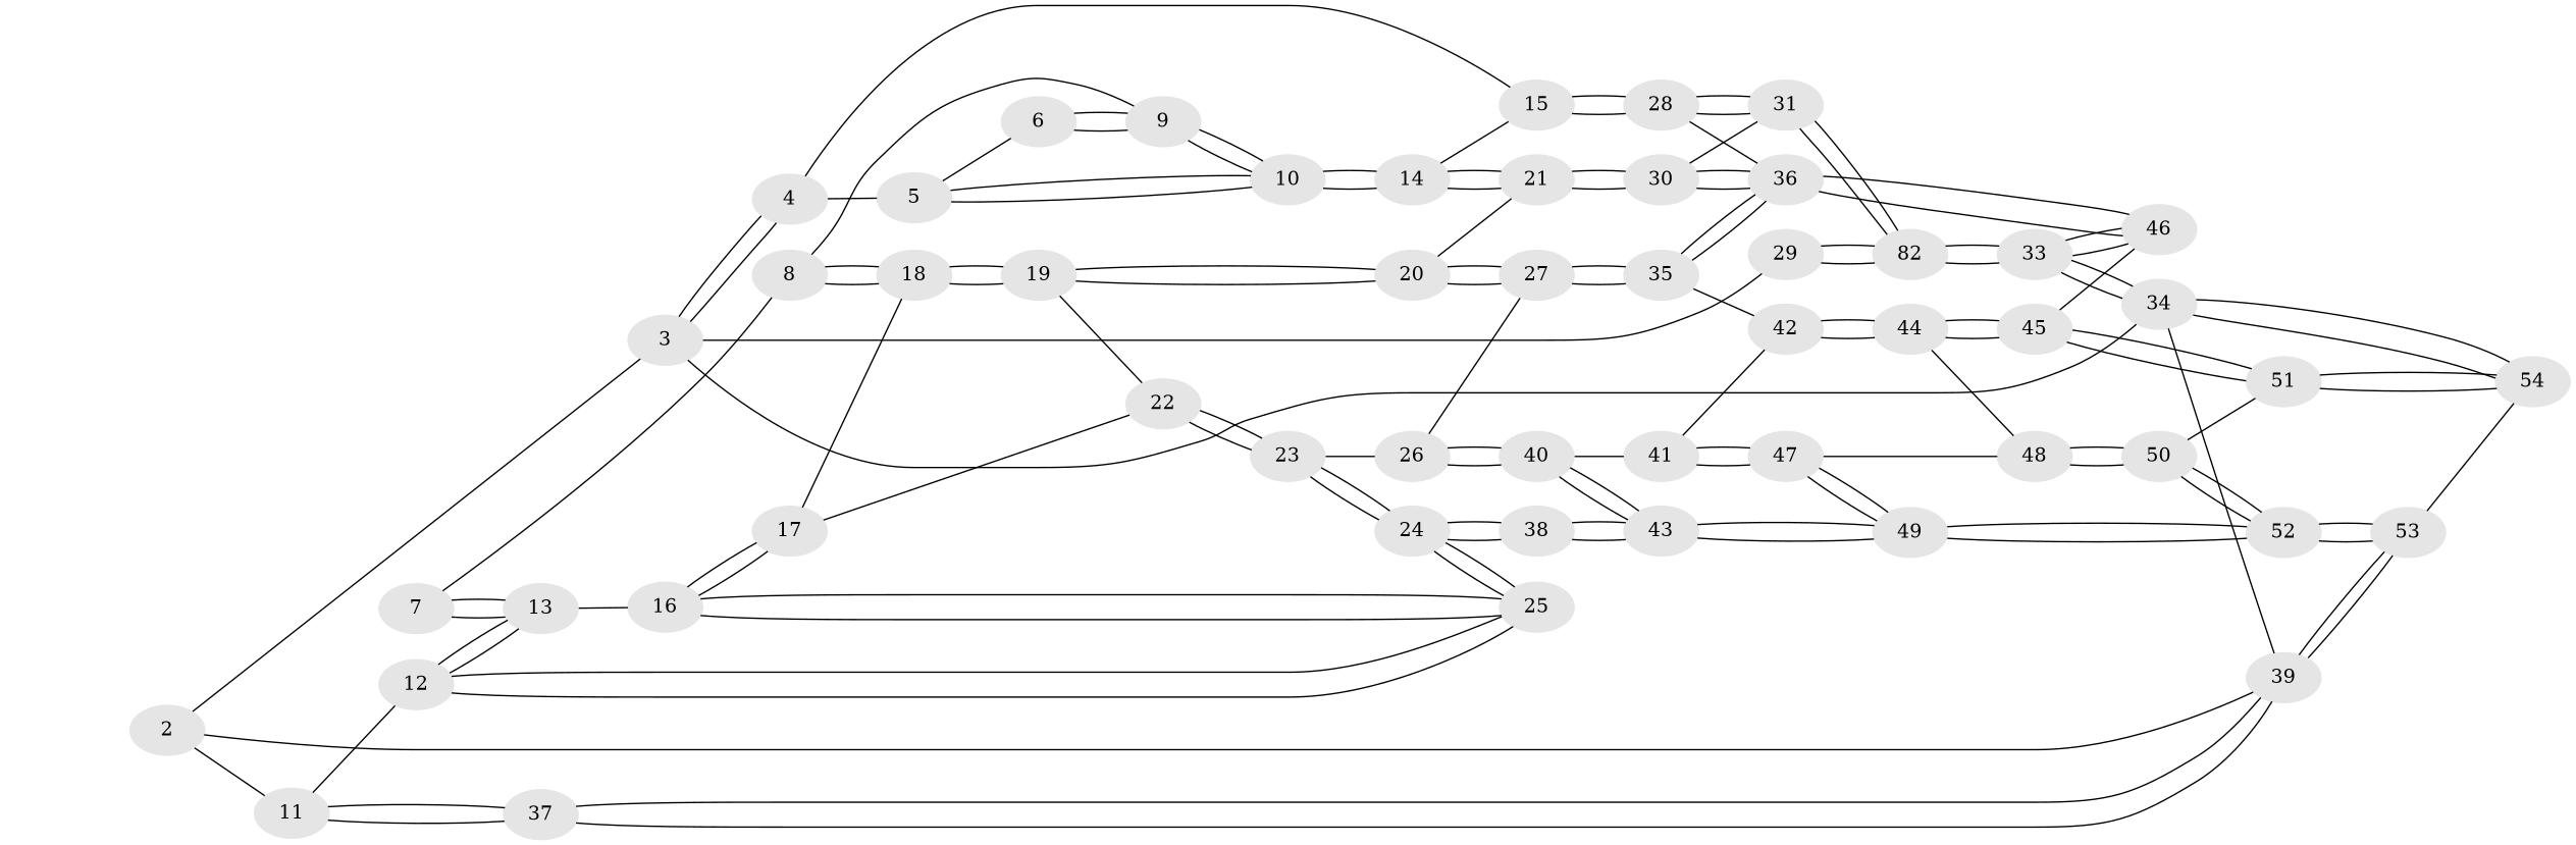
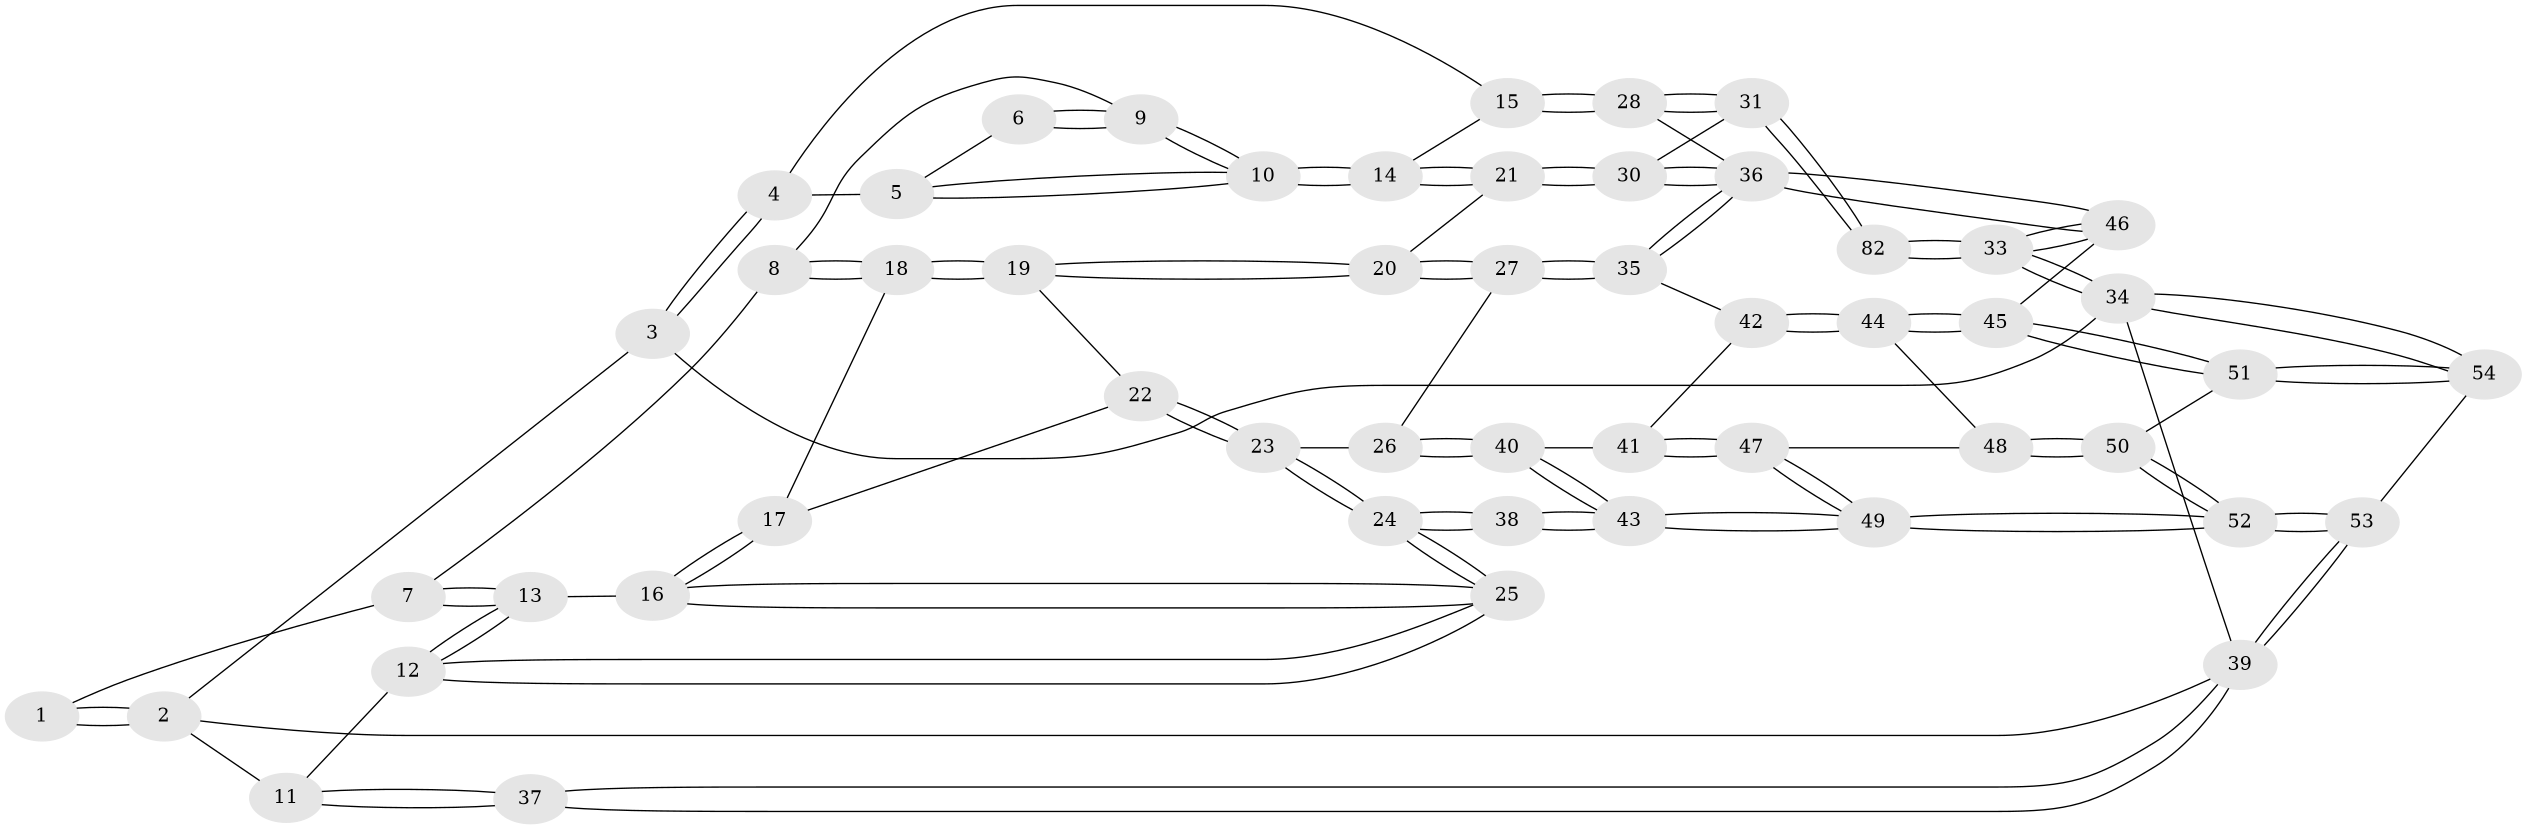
  graph {
    rankdir=LR
    node [color=gray90 style=filled]
+   1
    2
    7
    3
    11
    39
    8
    13
    4
-   29
    34
    12
    37
    53
    5
    15
    n17 [label=82]
    54
    6
    10
    28
    9
    14
    18
    16
    19
    21
    25
    17
    30
    31
    36
    22
    23
    20
    27
    35
    24
    26
    38
    40
    43
    41
    42
    33
    46
    44
    49
    47
    48
    45
    52
    51
    50
+   1 -- 2
+   1 -- 2
+   1 -- 7
    2 -- 3
    2 -- 11
    2 -- 39
    7 -- 8
    7 -- 13
    7 -- 13
    3 -- 4
    3 -- 4
-   3 -- 29
    3 -- 34
    11 -- 12
    11 -- 37
    11 -- 37
    39 -- 53
    39 -- 53
    8 -- 9
    8 -- 18
    8 -- 18
    13 -- 16
    4 -- 5
    4 -- 15
-   29 -- n17
-   29 -- n17
    34 -- 39
    34 -- 54
    34 -- 54
    12 -- 13
    12 -- 13
    12 -- 25
    12 -- 25
    37 -- 39
    37 -- 39
    53 -- 54
    5 -- 6
    5 -- 10
    5 -- 10
    15 -- 28
    15 -- 28
    n17 -- 33
    n17 -- 33
    6 -- 9
    6 -- 9
    10 -- 14
    10 -- 14
    28 -- 31
    28 -- 31
    28 -- 36
    9 -- 10
    9 -- 10
    14 -- 15
    14 -- 21
    14 -- 21
    18 -- 19
    18 -- 19
    16 -- 25
    16 -- 25
    16 -- 17
    16 -- 17
    19 -- 22
    19 -- 20
    19 -- 20
    21 -- 30
    21 -- 30
    17 -- 18
    17 -- 22
    30 -- 31
    30 -- 36
    30 -- 36
    31 -- n17
    31 -- n17
    36 -- 46
    36 -- 46
    22 -- 23
    22 -- 23
    23 -- 24
    23 -- 24
    23 -- 26
    20 -- 21
    20 -- 27
    20 -- 27
    27 -- 35
    27 -- 35
    35 -- 36
    35 -- 36
    35 -- 42
    24 -- 25
    24 -- 25
    24 -- 38
    24 -- 38
    26 -- 27
    26 -- 40
    26 -- 40
    38 -- 43
    38 -- 43
    40 -- 43
    40 -- 43
    40 -- 41
    43 -- 49
    43 -- 49
    41 -- 42
    41 -- 47
    41 -- 47
    42 -- 44
    42 -- 44
    33 -- 34
    33 -- 34
    33 -- 46
    33 -- 46
    44 -- 48
    44 -- 45
    44 -- 45
    49 -- 52
    49 -- 52
    47 -- 49
    47 -- 49
    47 -- 48
    48 -- 50
    48 -- 50
    45 -- 46
    45 -- 51
    45 -- 51
    52 -- 53
    52 -- 53
    51 -- 54
    51 -- 54
    50 -- 52
    50 -- 52
    50 -- 51
  }
